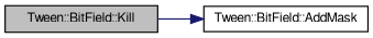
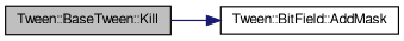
  digraph {
    rankdir=LR
    node [color=black fontname=FreeSans fontsize=10 shape=record]
-   n1 [fillcolor=grey75 fontcolor=black height=0.2 label="Tween::BitField::Kill" style=filled width=0.4]
+   n1 [fillcolor=grey75 fontcolor=black height=0.2 label="Tween::BaseTween::Kill" style=filled width=0.4]
    n2 [height=0.2 label="Tween::BitField::AddMask" width=0.4]
    n1 -> n2 [color=midnightblue fontname=FreeSans fontsize=10 labelfontname=FreeSans labelfontsize=10 style=solid]
  }
